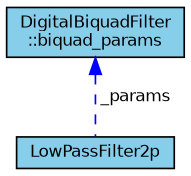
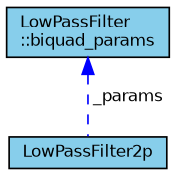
  digraph {
    node [color=black fillcolor=skyblue fontname=Helvetica fontsize=10 shape=record style=filled]
    n1 [fontcolor=black height=0.2 label=LowPassFilter2p width=0.4]
-   n2 [height=0.2 label="DigitalBiquadFilter\l::biquad_params" width=0.4]
+   n2 [height=0.2 label="LowPassFilter\l::biquad_params" width=0.4]
    n2 -> n1 [color=blue dir=back fontname=Helvetica fontsize=10 label=" _params" labelfontname=Helvetica labelfontsize=10 style=dashed]
  }
